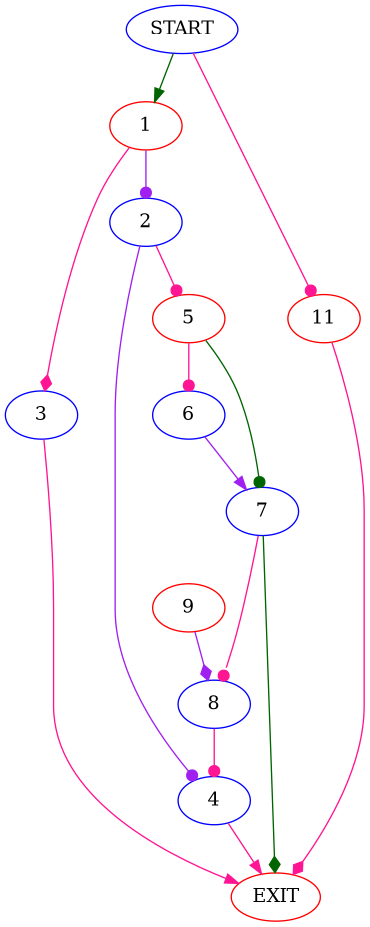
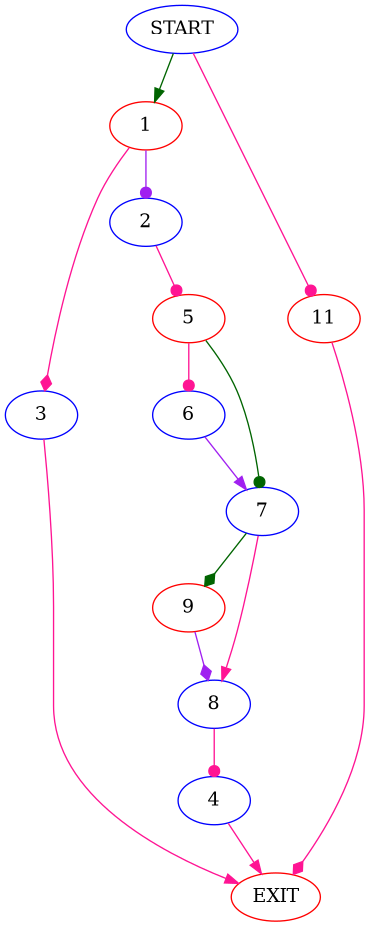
  digraph {
    node [color=blue]
    edge [arrowhead=dot color=deeppink]
    n1 [label=START]
    1 [color=red]
    n3 [color=red label=11]
    2
    3
    n6 [color=red label=EXIT]
    4
    5 [color=red]
    6
    7
    8
    9 [color=red]
    n1 -> 1 [arrowhead=normal color=darkgreen]
    n1 -> n3
    1 -> 2 [color=purple]
    1 -> 3 [arrowhead=diamond]
    n3 -> n6 [arrowhead=diamond]
-   2 -> 4 [color=purple]
    2 -> 5
    3 -> n6 [arrowhead=normal]
    4 -> n6 [arrowhead=normal]
    5 -> 6
    5 -> 7 [color=darkgreen]
    6 -> 7 [arrowhead=normal color=purple]
-   7 -> 8
-   7 -> n6 [arrowhead=diamond color=darkgreen]
+   7 -> 8 [arrowhead=normal]
+   7 -> 9 [arrowhead=diamond color=darkgreen]
    8 -> 4
    9 -> 8 [arrowhead=diamond color=purple]
  }
